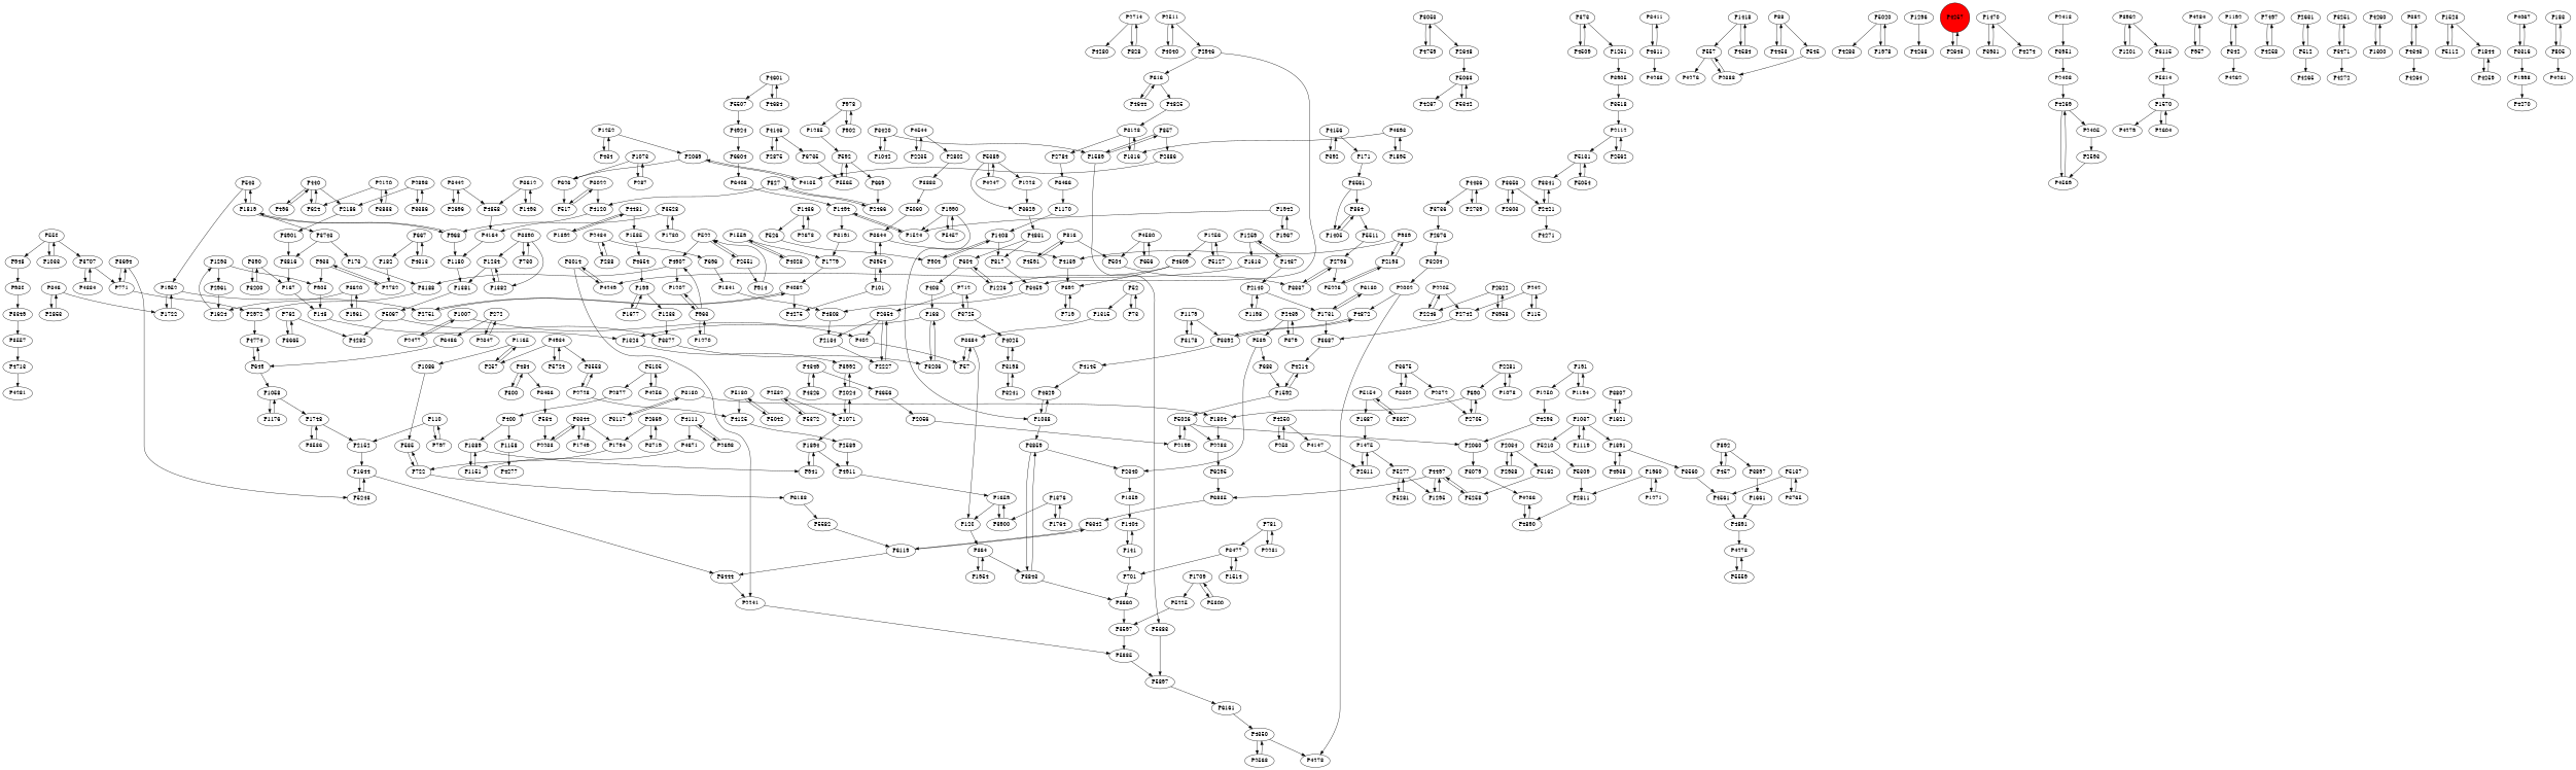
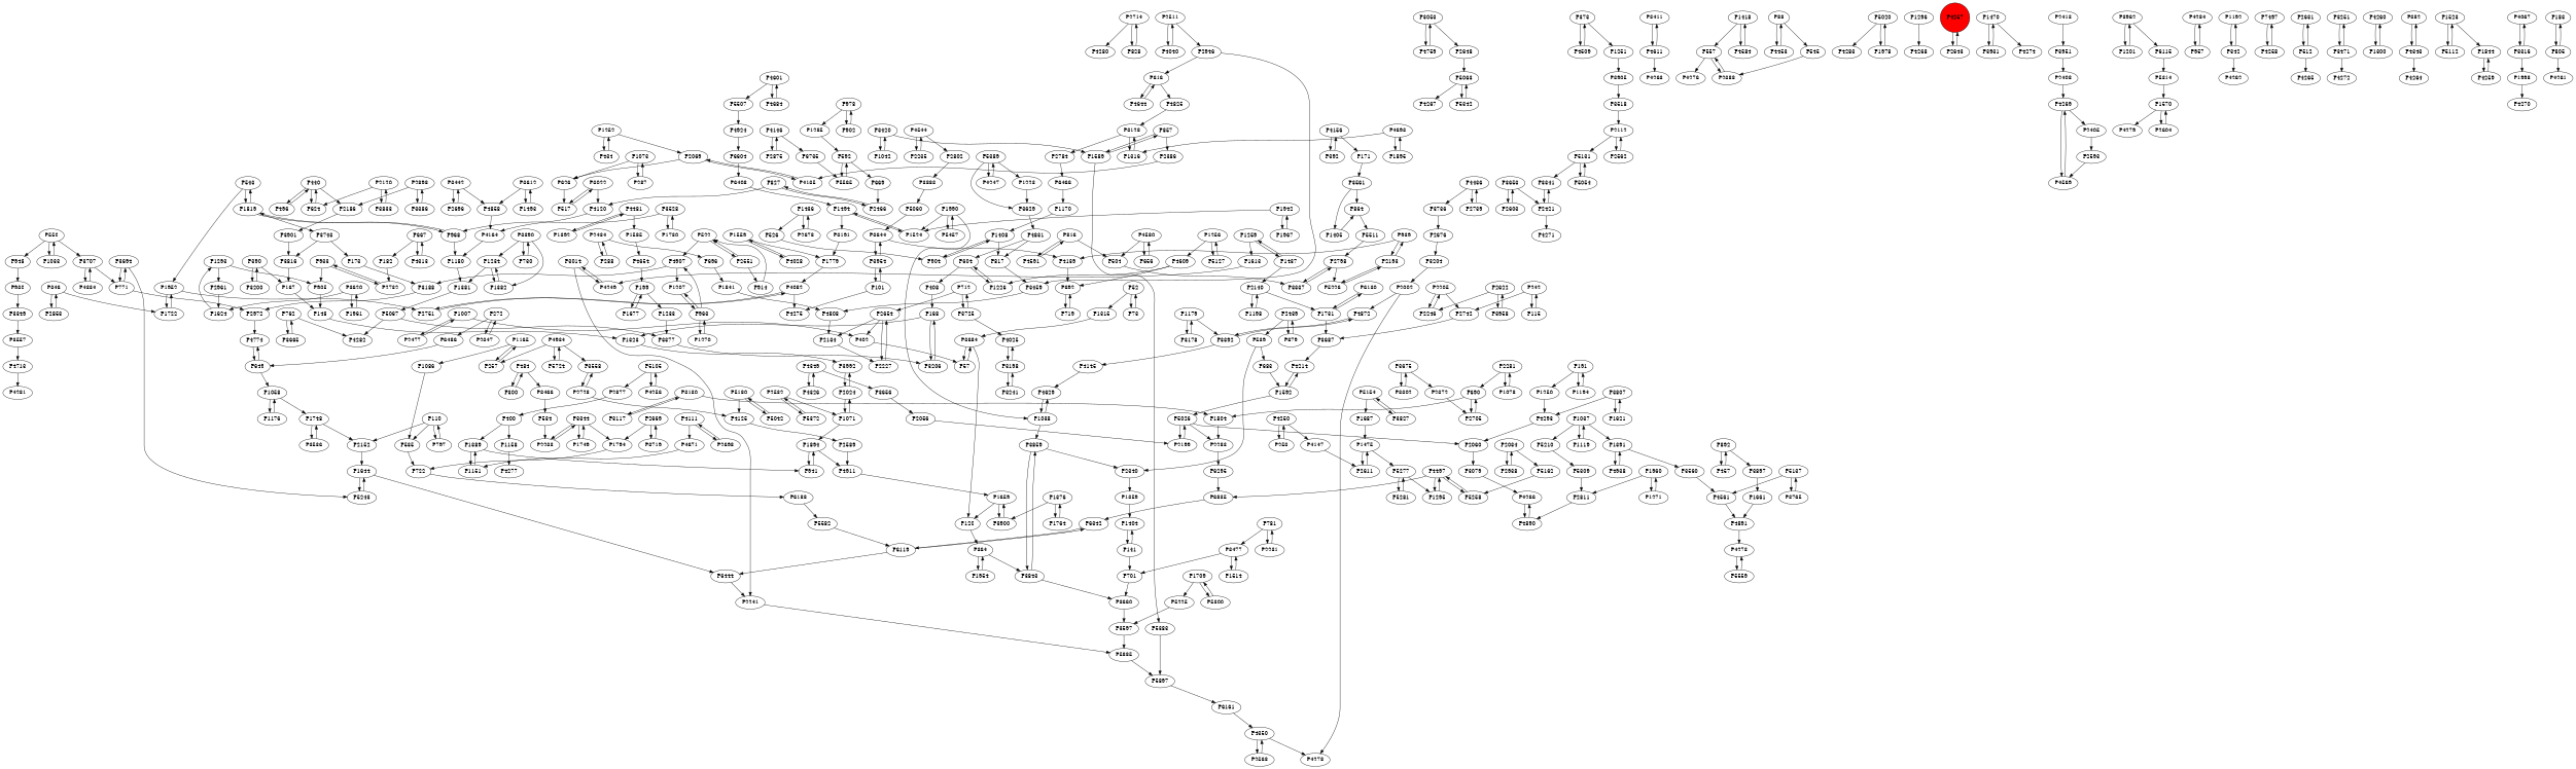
  digraph {
    P2714
    P4280
    P828
    P6130
    P1731
    P3687
    P4214
    P3053
    P4759
    P2648
    P5063
    P1256
    P5127
    P4609
    P1226
    P692
    P3188
    P2972
    P4774
    P649
    P3905
    P3518
    P2112
    P5131
    P2562
    P1315
    P3684
    P120
    P57
    P364
    P667
    P182
    P4313
    P2732
    P933
    P816
    P4591
    P504
    P3337
    P1037
    P5210
    P1119
    P1391
    P5309
    P3560
    P4938
    P2811
    P4350
    P4278
    P2568
    P2802
    P3883
    P5060
    P3644
    P1709
    P5300
    P5225
    P3597
    P2696
    P3442
    P4858
    P4164
    P1007
    P2477
    P402
    P535
    P722
    P6188
    P5582
    P905
    P148
    P1592
    P3411
    P4611
    P4263
    P3992
    P2024
    P1071
    P1894
    P1165
    P257
    P1086
    P2961
    P1624
    P1293
    P4436
    P3736
    P2739
    P2676
    P3204
    P4654
    P199
    P1677
    P1233
    P3377
    P1819
    P3743
    P968
    P543
    P173
    P3816
    P1180
    P1952
    P2798
    P5226
    P3958
    P2622
    P2246
    P2205
    P1418
    P557
    P4584
    P2388
    P4276
    P939
    P2193
    P4139
    P242
    P2742
    P115
    P2751
    P4082
    P4275
    P3341
    P2421
    P4271
    P3117
    P3130
    P1804
    P2283
    P167
    P1323
    P4924
    P6604
    P6408
    P1494
    P3620
    P1961
    P3191
    P1779
    P1376
    P1764
    P3900
    P1659
    P2002
    P4872
    P3392
    P4145
    P6119
    P6444
    P6342
    P2241
    P5885
    P5020
    P4283
    P1978
    P1252
    P434
    P2069
    P626
    P4135
    P2603
    P3653
    P2654
    P2134
    P2227
    P4561
    P4891
    P4273
    P5559
    P3954
    P101
    P604
    P408
    n175 [label=P168]
    P4247
    P5389
    P1223
    P3629
    P4831
    P400
    P1158
    P1389
    P4277
    P1151
    P941
    n187 [label=P6295]
    P6835
    P2728
    P4125
    P3558
    P2589
    P4911
    P1250
    P4293
    P2060
    P3079
    P1234
    P1381
    P1382
    P5067
    P4282
    P1524
    P3198
    P4025
    P3241
    P4825
    P3128
    P2784
    P1316
    P6466
    P4267
    P5342
    P4349
    P3656
    P4326
    P2056
    P2199
    P5154
    P1687
    P3827
    P1475
    P2611
    P5277
    P4544
    P2235
    P1259
    P1613
    P1437
    P4249
    P2140
    P3014
    P3302
    P3675
    P2372
    P2705
    P1296
    P4268
    P253
    P4250
    P4147
    P534
    P2233
    P3344
    P1749
    P1794
    P1170
    P1408
    P4481
    P1392
    P1585
    P5026
    P1295
    P5281
    P5897
    P6161
    P1179
    P3178
    P4629
    P2669
    P3719
    P484
    P3466
    P300
    P4257 [fillcolor=red shape=circle style=filled]
    P2643
    P1990
    P1038
    P5457
    P3859
    P2439
    P539
    P679
    P2340
    P683
    P1359
    P1404
    P141
    P701
    P3660
    P3206
    P517
    P3022
    P4120
    P1470
    P3931
    P4274
    P690
    P1251
    P712
    P3725
    P827
    P2466
    P440
    P496
    P624
    P2186
    P3901
    P2551
    P914
    P522
    P4907
    P1198
    P4266
    P696
    P1841
    P4808
    P616
    P4644
    P892
    P3897
    P457
    P1661
    P1493
    P3612
    P3951
    P2408
    P4269
    P4569
    P2405
    P2532
    P5372
    P545
    P2120
    P3833
    P930
    P3349
    P3557
    P4713
    P5243
    P1644
    P4497
    P5258
    P5054
    P5162
    P3707
    P771
    P4334
    P3694
    P1960
    P1271
    P4890
    P2511
    P4040
    P2946
    P3459
    P4256
    P5105
    P2877
    P4580
    P656
    P1570
    P4279
    P2604
    P2593
    P4284
    P957
    P1192
    P342
    P4262
    P390
    P3200
    P1042
    P3420
    P1589
    P857
    P5383
    P4281
    P592
    P669
    P5565
    P7497
    P4258
    P1058
    P1748
    P1176
    P3536
    P2152
    P2231
    P781
    P3477
    P1514
    P272
    P6486
    P2347
    P191
    P1194
    P346
    P1722
    P2853
    P2631
    P512
    P4265
    P4934
    P5724
    P52
    P73
    P2386
    P3843
    P1954
    P719
    P904
    P817
    P3251
    P3471
    P4272
    P5137
    P3765
    P5511
    P1559
    P4028
    P3962
    P1201
    P6115
    P5314
    P1207
    P3528
    P1730
    P1436
    P526
    P2678
    P4260
    P1300
    P4693
    P1895
    P902
    P978
    P1285
    P6735
    P2898
    P3386
    P1405
    P864
    P963
    P4453
    P88
    P288
    P2434
    P3807
    P1621
    P762
    P3665
    P2413
    P4601
    P4684
    P5507
    P171
    P3561
    P730
    P3390
    P797
    P110
    P5180
    P5042
    P382
    P4343
    P4264
    P392
    P4156
    P550
    P948
    P1033
    P1523
    P5112
    P1844
    P4259
    P1270
    P4067
    P3316
    P1998
    P4270
    P2034
    P2938
    P183
    P805
    P4261
    P2281
    P1078
    P4509
    P373
    P4146
    P2875
    P4111
    P2698
    P4671
    P1942
    P1967
    P1073
    P287
    P2714 -> P4280
    P2714 -> P828
    P828 -> P2714
    P6130 -> P1731
    P1731 -> P6130
    P1731 -> P3687
    P3687 -> P4214
    P4214 -> P1592
    P3053 -> P4759
    P3053 -> P2648
    P4759 -> P3053
    P2648 -> P5063
    P5063 -> P4267
    P5063 -> P5342
    P1256 -> P5127
    P1256 -> P4609
    P5127 -> P1256
    P4609 -> P1226
    P4609 -> P692
    P1226 -> P604
    P692 -> P719
    P3188 -> P2972
    P2972 -> P4774
    P4774 -> P649
    P649 -> P4774
    P649 -> P1058
    P3905 -> P3518
    P3518 -> P2112
    P2112 -> P5131
    P2112 -> P2562
    P5131 -> P3341
    P5131 -> P5054
    P2562 -> P2112
    P1315 -> P3684
    P3684 -> P120
    P3684 -> P57
    P120 -> P364
    P57 -> P3684
    P364 -> P3843
    P364 -> P1954
    P667 -> P182
    P667 -> P4313
    P182 -> P2732
    P4313 -> P667
    P2732 -> P933
    P933 -> P2732
    P933 -> P905
    P816 -> P4591
    P816 -> P504
    P4591 -> P816
    P504 -> P3337
    P3337 -> P2798
    P1037 -> P5210
    P1037 -> P1119
    P1037 -> P1391
    P5210 -> P5309
    P1119 -> P1037
    P1391 -> P3560
    P1391 -> P4938
    P5309 -> P2811
    P3560 -> P4561
    P4938 -> P1391
    P2811 -> P4890
    P4350 -> P4278
    P4350 -> P2568
    P2568 -> P4350
    P2802 -> P3883
    P3883 -> P5060
    P5060 -> P3644
    P3644 -> P4139
    P3644 -> P3954
    P1709 -> P5300
    P1709 -> P5225
    P5300 -> P1709
    P5225 -> P3597
    P3597 -> P5885
    P2696 -> P3442
    P3442 -> P2696
    P3442 -> P4858
    P4858 -> P4164
    P4164 -> P1180
    P1007 -> P2477
    P1007 -> P402
    P2477 -> P1007
    P402 -> P57
    P535 -> P722
-   P722 -> P535
+   P110 -> P535
    P722 -> P6188
    P6188 -> P5582
    P5582 -> P6119
    P905 -> P148
    P148 -> P1323
    P1592 -> P4214
    P1592 -> P5026
    P3411 -> P4611
    P4611 -> P3411
    P4611 -> P4263
    P3992 -> P2024
    P2024 -> P3992
    P2024 -> P1071
    P1071 -> P2024
    P1071 -> P1894
    P1894 -> P941
    P1894 -> P4911
    P1165 -> P257
    P1165 -> P1086
    P257 -> P1165
    P1086 -> P535
    P2961 -> P1624
    P1624 -> P1293
    P1293 -> P905
    P1293 -> P2961
    P4436 -> P3736
    P4436 -> P2739
    P3736 -> P2676
    P2739 -> P4436
    P2676 -> P3204
    P3204 -> P2002
    P4654 -> P199
    P199 -> P1677
    P199 -> P1233
    P1677 -> P199
    P1233 -> P3377
    P3377 -> P3206
    P1819 -> P3743
    P1819 -> P968
    P1819 -> P543
    P3743 -> P173
    P3743 -> P3816
    P968 -> P1819
    P968 -> P1180
    P543 -> P1819
    P543 -> P1952
    P173 -> P3188
    P3816 -> P167
    P1180 -> P1381
    P1952 -> P2751
    P1952 -> P1722
    P2798 -> P3337
    P2798 -> P5226
    P5226 -> P2193
    P3958 -> P2622
    P2622 -> P3958
    P2622 -> P2246
    P2246 -> P2205
    P2205 -> P2246
    P2205 -> P2742
    P1418 -> P557
    P1418 -> P4584
    P557 -> P2388
    P557 -> P4276
    P4584 -> P1418
    P2388 -> P557
    P939 -> P2193
    P939 -> P4139
    P2193 -> P5226
    P2193 -> P939
    P4139 -> P692
    P242 -> P2742
    P242 -> P115
    P2742 -> P3687
    P115 -> P242
    P2751 -> P4082
    P4082 -> P2751
    P4082 -> P4275
    P3341 -> P2421
    P2421 -> P3341
    P2421 -> P4271
    P3117 -> P3130
    P3130 -> P3117
    P3130 -> P1804
    P1804 -> P2283
    P2283 -> n187
    P167 -> P148
    P1323 -> P3992
    P4924 -> P6604
    P6604 -> P6408
    P6408 -> P1494
    P1494 -> P3191
    P1494 -> P1524
    P3620 -> P1624
    P3620 -> P1961
    P1961 -> P3620
    P3191 -> P1779
    P1779 -> P4082
    P1376 -> P1764
    P1376 -> P3900
    P1764 -> P1376
    P3900 -> P1659
    P1659 -> P120
    P1659 -> P3900
    P2002 -> P4278
    P2002 -> P4872
    P4872 -> P3392
    P3392 -> P4872
    P3392 -> P4145
    P4145 -> P4629
    P6119 -> P6444
    P6119 -> P6342
    P6444 -> P2241
    P6342 -> P6119
    P2241 -> P5885
    P5885 -> P5897
    P5020 -> P4283
    P5020 -> P1978
    P1978 -> P5020
    P1252 -> P434
    P1252 -> P2069
    P434 -> P1252
    P2069 -> P626
    P2069 -> P4135
    P626 -> P517
    P4135 -> P2069
    P2603 -> P3653
    P3653 -> P2421
    P3653 -> P2603
    P2654 -> P402
    P2654 -> P2134
    P2654 -> P2227
    P2134 -> P2227
    P2227 -> P2654
    P4561 -> P4891
    P4891 -> P4273
    P4273 -> P5559
    P5559 -> P4273
    P3954 -> P3644
    P3954 -> P101
    P101 -> P4275
    P101 -> P3954
    P604 -> P1226
    P604 -> P408
    P408 -> n175
    n175 -> P1323
    n175 -> P3206
    P4247 -> P5389
    P5389 -> P4247
    P5389 -> P1223
    P5389 -> P3629
    P1223 -> P3629
    P3629 -> P4831
    P4831 -> P604
    P4831 -> P817
    P400 -> P1158
    P400 -> P1389
    P1158 -> P4277
    P1389 -> P1151
    P1389 -> P941
    P1151 -> P1389
    P941 -> P1894
    n187 -> P6835
    P6835 -> P6342
    P2728 -> P4125
    P2728 -> P3558
    P4125 -> P2589
    P3558 -> P2728
    P2589 -> P4911
    P4911 -> P1659
    P1250 -> P4293
    P4293 -> P2060
    P2060 -> P3079
    P3079 -> P4266
    P1234 -> P1381
    P1234 -> P1382
    P1381 -> P5067
    P1382 -> P1234
    P5067 -> P3377
    P5067 -> P4282
    P1524 -> P1494
    P3198 -> P4025
    P3198 -> P3241
    P4025 -> P3198
    P3241 -> P3198
    P4825 -> P3128
    P3128 -> P2784
    P3128 -> P1316
    P2784 -> P6466
    P1316 -> P3128
    P6466 -> P1170
    P5342 -> P5063
    P4349 -> P3656
    P4349 -> P4326
    P3656 -> P2056
    P4326 -> P4349
    P2056 -> P2199
    P2199 -> P5026
    P5154 -> P1687
    P5154 -> P3827
    P1687 -> P1475
    P3827 -> P5154
    P1475 -> P2611
    P1475 -> P5277
    P2611 -> P1475
    P5277 -> P1295
    P5277 -> P5281
    P4544 -> P2802
    P4544 -> P2235
    P2235 -> P4544
    P1259 -> P1613
    P1259 -> P1437
    P1613 -> P4249
    P1437 -> P1259
    P1437 -> P2140
    P4249 -> P3014
    P2140 -> P1731
    P2140 -> P1198
    P3014 -> P2241
    P3014 -> P4249
    P3302 -> P3675
    P3675 -> P3302
    P3675 -> P2372
    P2372 -> P2705
    P2705 -> P690
    P1296 -> P4268
    P253 -> P4250
    P4250 -> P253
    P4250 -> P4147
    P4147 -> P2611
    P534 -> P2233
    P2233 -> P3344
    P3344 -> P2233
    P3344 -> P1749
    P3344 -> P1794
    P1749 -> P3344
    P1794 -> P722
    P1170 -> P1408
    P1408 -> P904
    P1408 -> P817
    P4481 -> P1392
    P4481 -> P1585
    P1392 -> P4481
    P1585 -> P4654
    P5026 -> P2283
    P5026 -> P2060
    P5026 -> P2199
    P1295 -> P4497
    P5281 -> P5277
    P5897 -> P6161
    P6161 -> P4350
    P1179 -> P3392
    P1179 -> P3178
    P3178 -> P1179
    P4629 -> P1038
    P2669 -> P1794
    P2669 -> P3719
    P3719 -> P2669
    P484 -> P3466
    P484 -> P300
    P3466 -> P534
    P300 -> P484
    P4257 -> P2643
    P2643 -> P4257
    P1990 -> P1524
    P1990 -> P1038
    P1990 -> P5457
    P1038 -> P4629
    P1038 -> P3859
    P5457 -> P1990
    P3859 -> P2340
    P3859 -> P3843
    P2439 -> P539
    P2439 -> P679
    P539 -> P2340
    P539 -> P683
    P679 -> P2439
    P2340 -> P1359
    P683 -> P1592
    P1359 -> P1404
    P1404 -> P141
    P141 -> P1404
    P141 -> P701
    P701 -> P3660
    P3660 -> P3597
    P3206 -> n175
    P517 -> P3022
    P3022 -> P517
    P3022 -> P4120
    P4120 -> P4164
    P1470 -> P3931
    P1470 -> P4274
    P3931 -> P1470
    P690 -> P1804
    P690 -> P2705
    P1251 -> P3905
    P712 -> P2654
    P712 -> P3725
    P3725 -> P4025
    P3725 -> P712
    P827 -> P4120
    P827 -> P2466
    P2466 -> P827
    P440 -> P496
    P440 -> P624
    P440 -> P2186
    P496 -> P440
    P624 -> P440
    P2186 -> P3901
    P3901 -> P3816
    P2551 -> P914
    P2551 -> P522
    P914 -> P522
    P522 -> P2551
    P522 -> P4907
    P4907 -> P3188
    P4907 -> P1207
    P1198 -> P2140
    P4266 -> P4890
    P696 -> P1841
    P1841 -> P4808
    P4808 -> P2134
    P616 -> P4825
    P616 -> P4644
    P4644 -> P616
    P892 -> P3897
    P892 -> P457
    P3897 -> P1661
    P457 -> P892
    P1661 -> P4891
    P1493 -> P3612
    P3612 -> P4858
    P3612 -> P1493
    P3951 -> P2408
    P2408 -> P4269
    P4269 -> P4569
    P4269 -> P2405
    P4569 -> P4269
    P2405 -> P2593
    P2532 -> P1071
    P2532 -> P5372
    P5372 -> P2532
    P545 -> P2388
    P2120 -> P624
    P2120 -> P3833
    P3833 -> P2120
    P930 -> P3349
    P3349 -> P3557
    P3557 -> P4713
    P4713 -> P4281
    P5243 -> P1644
    P1644 -> P6444
    P1644 -> P5243
    P4497 -> P6835
    P4497 -> P1295
    P4497 -> P5258
    P5258 -> P4497
    P5054 -> P5131
    P5162 -> P5258
    P3707 -> P771
    P3707 -> P4334
    P771 -> P2972
    P771 -> P3694
    P4334 -> P3707
    P3694 -> P5243
    P3694 -> P771
    P1960 -> P2811
    P1960 -> P1271
    P1271 -> P1960
    P4890 -> P4266
    P2511 -> P4040
    P2511 -> P2946
    P4040 -> P2511
    P2946 -> P616
    P2946 -> P3459
    P3459 -> P4808
    P4256 -> P5105
    P5105 -> P4256
    P5105 -> P2877
    P2877 -> P400
    P4580 -> P504
    P4580 -> P656
    P656 -> P4580
    P1570 -> P4279
    P1570 -> P2604
    P2604 -> P1570
    P2593 -> P4569
    P4284 -> P957
    P957 -> P4284
    P1192 -> P342
    P342 -> P1192
    P342 -> P4262
    P390 -> P167
    P390 -> P3200
    P3200 -> P390
    P1042 -> P3420
    P3420 -> P1042
    P3420 -> P1589
    P1589 -> P857
    P1589 -> P5383
    P857 -> P1589
    P857 -> P2386
    P5383 -> P5897
    P592 -> P669
    P592 -> P5565
    P669 -> P2466
    P5565 -> P592
    P7497 -> P4258
    P4258 -> P7497
    P1058 -> P1748
    P1058 -> P1176
    P1748 -> P3536
    P1748 -> P2152
    P1176 -> P1058
    P3536 -> P1748
    P2152 -> P1644
    P2231 -> P781
    P781 -> P2231
    P781 -> P3477
    P3477 -> P701
    P3477 -> P1514
    P1514 -> P3477
    P272 -> P6486
    P272 -> P2347
    P6486 -> P649
    P2347 -> P272
    P191 -> P1250
    P191 -> P1194
    P1194 -> P191
    P346 -> P1722
    P346 -> P2853
    P1722 -> P1952
    P2853 -> P346
    P2631 -> P512
    P512 -> P2631
    P512 -> P4265
    P4934 -> P257
    P4934 -> P3558
    P4934 -> P5724
    P5724 -> P4934
    P52 -> P1315
    P52 -> P73
    P73 -> P52
    P2386 -> P4135
    P3843 -> P3859
    P3843 -> P3660
    P1954 -> P364
    P719 -> P692
    P904 -> P1408
    P817 -> P3459
    P3251 -> P3471
    P3471 -> P3251
    P3471 -> P4272
    P5137 -> P4561
    P5137 -> P3765
    P3765 -> P5137
    P5511 -> P2798
    P1559 -> P1779
    P1559 -> P4028
    P4028 -> P1559
    P3962 -> P1201
    P3962 -> P6115
    P1201 -> P3962
    P6115 -> P5314
    P5314 -> P1570
    P1207 -> P963
    P3528 -> P968
    P3528 -> P1730
    P1730 -> P3528
    P1436 -> P526
    P1436 -> P2678
    P526 -> P904
    P2678 -> P1436
    P4260 -> P1300
    P1300 -> P4260
    P4693 -> P1316
    P4693 -> P1895
    P1895 -> P4693
    P902 -> P978
    P978 -> P902
    P978 -> P1285
    P1285 -> P592
    P6735 -> P5565
    P2898 -> P2186
    P2898 -> P3386
    P3386 -> P2898
    P1405 -> P864
    P864 -> P5511
-   P864 -> P1405
    P963 -> P4907
    P963 -> P1207
    P963 -> P1270
    P4453 -> P88
    P88 -> P545
    P88 -> P4453
    P288 -> P2434
    P2434 -> P696
    P2434 -> P288
+   P3807 -> P4293
    P3807 -> P1621
    P1621 -> P3807
    P762 -> P4282
    P762 -> P3665
    P3665 -> P762
    P2413 -> P3951
    P4601 -> P4684
    P4601 -> P5507
    P4684 -> P4601
    P5507 -> P4924
    P171 -> P3561
    P3561 -> P1405
    P3561 -> P864
    P730 -> P3390
    P3390 -> P1234
    P3390 -> P1382
    P3390 -> P730
    P797 -> P110
    P110 -> P2152
    P110 -> P797
    P5180 -> P4125
    P5180 -> P5042
    P5042 -> P5180
    P382 -> P4343
    P4343 -> P382
    P4343 -> P4264
    P392 -> P4156
    P4156 -> P171
    P4156 -> P392
    P550 -> P3707
    P550 -> P948
    P550 -> P1033
    P948 -> P930
    P1033 -> P550
    P1523 -> P5112
    P1523 -> P1844
    P5112 -> P1523
    P1844 -> P4259
    P4259 -> P1844
    P1270 -> P963
    P4067 -> P3316
    P3316 -> P4067
    P3316 -> P1998
    P1998 -> P4270
    P2034 -> P5162
    P2034 -> P2938
    P2938 -> P2034
    P183 -> P805
    P805 -> P183
    P805 -> P4261
    P2281 -> P690
    P2281 -> P1078
    P1078 -> P2281
    P4509 -> P373
    P373 -> P1251
    P373 -> P4509
    P4146 -> P6735
    P4146 -> P2875
    P2875 -> P4146
    P4111 -> P2698
    P4111 -> P4671
    P2698 -> P4111
    P4671 -> P1151
    P1942 -> P1524
    P1942 -> P1967
    P1967 -> P1942
    P1073 -> P626
    P1073 -> P287
    P287 -> P1073
  }
